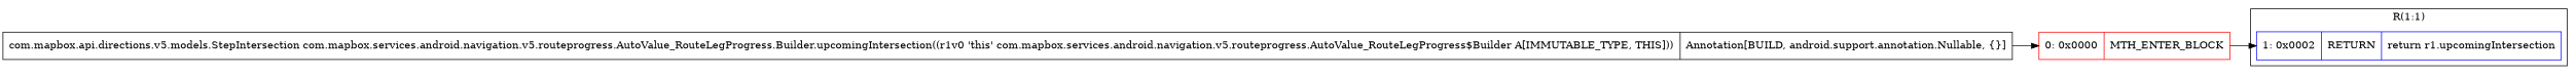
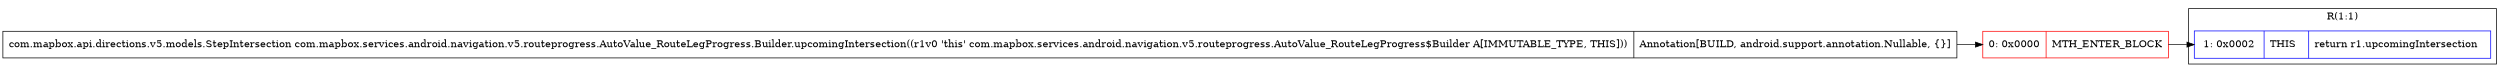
  digraph {
    rankdir=LR
    node [shape=record]
-   n1 [color=blue label="{1\:\ 0x0002|RETURN\l|return r1.upcomingIntersection\l}"]
+   n1 [color=blue label="{1\:\ 0x0002|THIS\l|return r1.upcomingIntersection\l}"]
    n2 [color=red label="{0\:\ 0x0000|MTH_ENTER_BLOCK\l}"]
    n3 [label="{com.mapbox.api.directions.v5.models.StepIntersection com.mapbox.services.android.navigation.v5.routeprogress.AutoValue_RouteLegProgress.Builder.upcomingIntersection((r1v0 'this' com.mapbox.services.android.navigation.v5.routeprogress.AutoValue_RouteLegProgress$Builder A[IMMUTABLE_TYPE, THIS]))  | Annotation[BUILD, android.support.annotation.Nullable, \{\}]\l}"]
    subgraph cluster_1 {
      label="R(1:1)"
      n1
    }
    n2 -> n1
    n3 -> n2
  }
